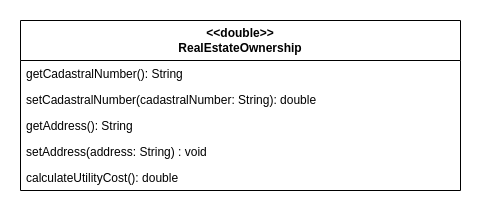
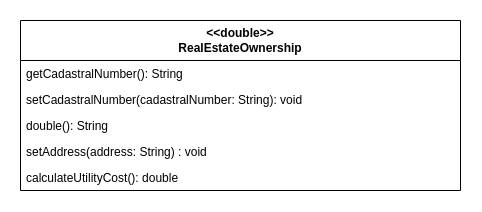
  <mxCell id="0" />
  <mxCell id="1" parent="0" />
  <mxCell id="2" value="&lt;b&gt;&amp;lt;&amp;lt;double&amp;gt;&amp;gt;&lt;/b&gt;&lt;div&gt;&lt;b&gt;RealEstateOwnership&lt;/b&gt;&lt;/div&gt;" style="swimlane;fontStyle=0;childLayout=stackLayout;horizontal=1;startSize=40;fillColor=none;horizontalStack=0;resizeParent=1;resizeParentMax=0;resizeLast=0;collapsible=1;marginBottom=0;whiteSpace=wrap;html=1;" vertex="1" parent="1"><mxGeometry x="20" y="20" width="440" height="170" as="geometry" /></mxCell>
  <mxCell id="3" value="getCadastralNumber(): String" style="text;strokeColor=none;fillColor=none;align=left;verticalAlign=top;spacingLeft=4;spacingRight=4;overflow=hidden;rotatable=0;points=[[0,0.5],[1,0.5]];portConstraint=eastwest;whiteSpace=wrap;html=1;" vertex="1" parent="2"><mxGeometry y="40" width="440" height="26" as="geometry" /></mxCell>
- <mxCell id="4" value="setCadastralNumber(cadastralNumber: String): double" style="text;strokeColor=none;fillColor=none;align=left;verticalAlign=top;spacingLeft=4;spacingRight=4;overflow=hidden;rotatable=0;points=[[0,0.5],[1,0.5]];portConstraint=eastwest;whiteSpace=wrap;html=1;" vertex="1" parent="2"><mxGeometry y="66" width="440" height="26" as="geometry" /></mxCell>
- <mxCell id="5" value="getAddress(): String" style="text;strokeColor=none;fillColor=none;align=left;verticalAlign=top;spacingLeft=4;spacingRight=4;overflow=hidden;rotatable=0;points=[[0,0.5],[1,0.5]];portConstraint=eastwest;whiteSpace=wrap;html=1;" vertex="1" parent="2"><mxGeometry y="92" width="440" height="26" as="geometry" /></mxCell>
+ <mxCell id="4" value="setCadastralNumber(cadastralNumber: String): void" style="text;strokeColor=none;fillColor=none;align=left;verticalAlign=top;spacingLeft=4;spacingRight=4;overflow=hidden;rotatable=0;points=[[0,0.5],[1,0.5]];portConstraint=eastwest;whiteSpace=wrap;html=1;" vertex="1" parent="2"><mxGeometry y="66" width="440" height="26" as="geometry" /></mxCell>
+ <mxCell id="5" value="double(): String" style="text;strokeColor=none;fillColor=none;align=left;verticalAlign=top;spacingLeft=4;spacingRight=4;overflow=hidden;rotatable=0;points=[[0,0.5],[1,0.5]];portConstraint=eastwest;whiteSpace=wrap;html=1;" vertex="1" parent="2"><mxGeometry y="92" width="440" height="26" as="geometry" /></mxCell>
  <mxCell id="6" value="setAddress(address: String) : void" style="text;strokeColor=none;fillColor=none;align=left;verticalAlign=top;spacingLeft=4;spacingRight=4;overflow=hidden;rotatable=0;points=[[0,0.5],[1,0.5]];portConstraint=eastwest;whiteSpace=wrap;html=1;" vertex="1" parent="2"><mxGeometry y="118" width="440" height="26" as="geometry" /></mxCell>
  <mxCell id="7" value="calculateUtilityCost&lt;span style=&quot;background-color: transparent; color: light-dark(rgb(0, 0, 0), rgb(255, 255, 255));&quot;&gt;(): double&lt;/span&gt;" style="text;strokeColor=none;fillColor=none;align=left;verticalAlign=top;spacingLeft=4;spacingRight=4;overflow=hidden;rotatable=0;points=[[0,0.5],[1,0.5]];portConstraint=eastwest;whiteSpace=wrap;html=1;" vertex="1" parent="2"><mxGeometry y="144" width="440" height="26" as="geometry" /></mxCell>
